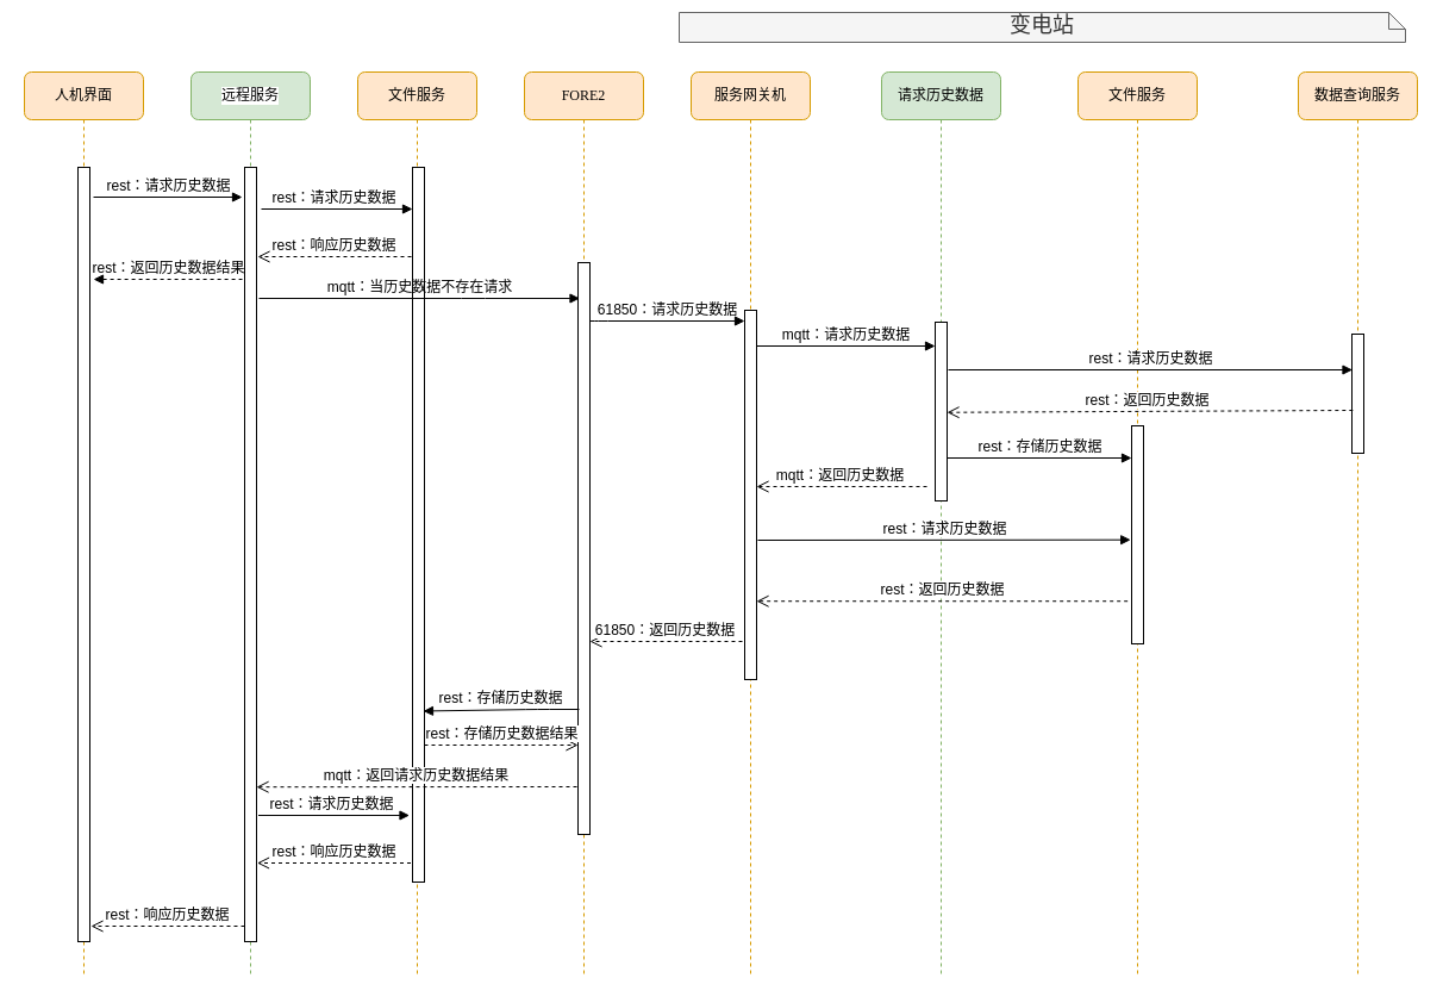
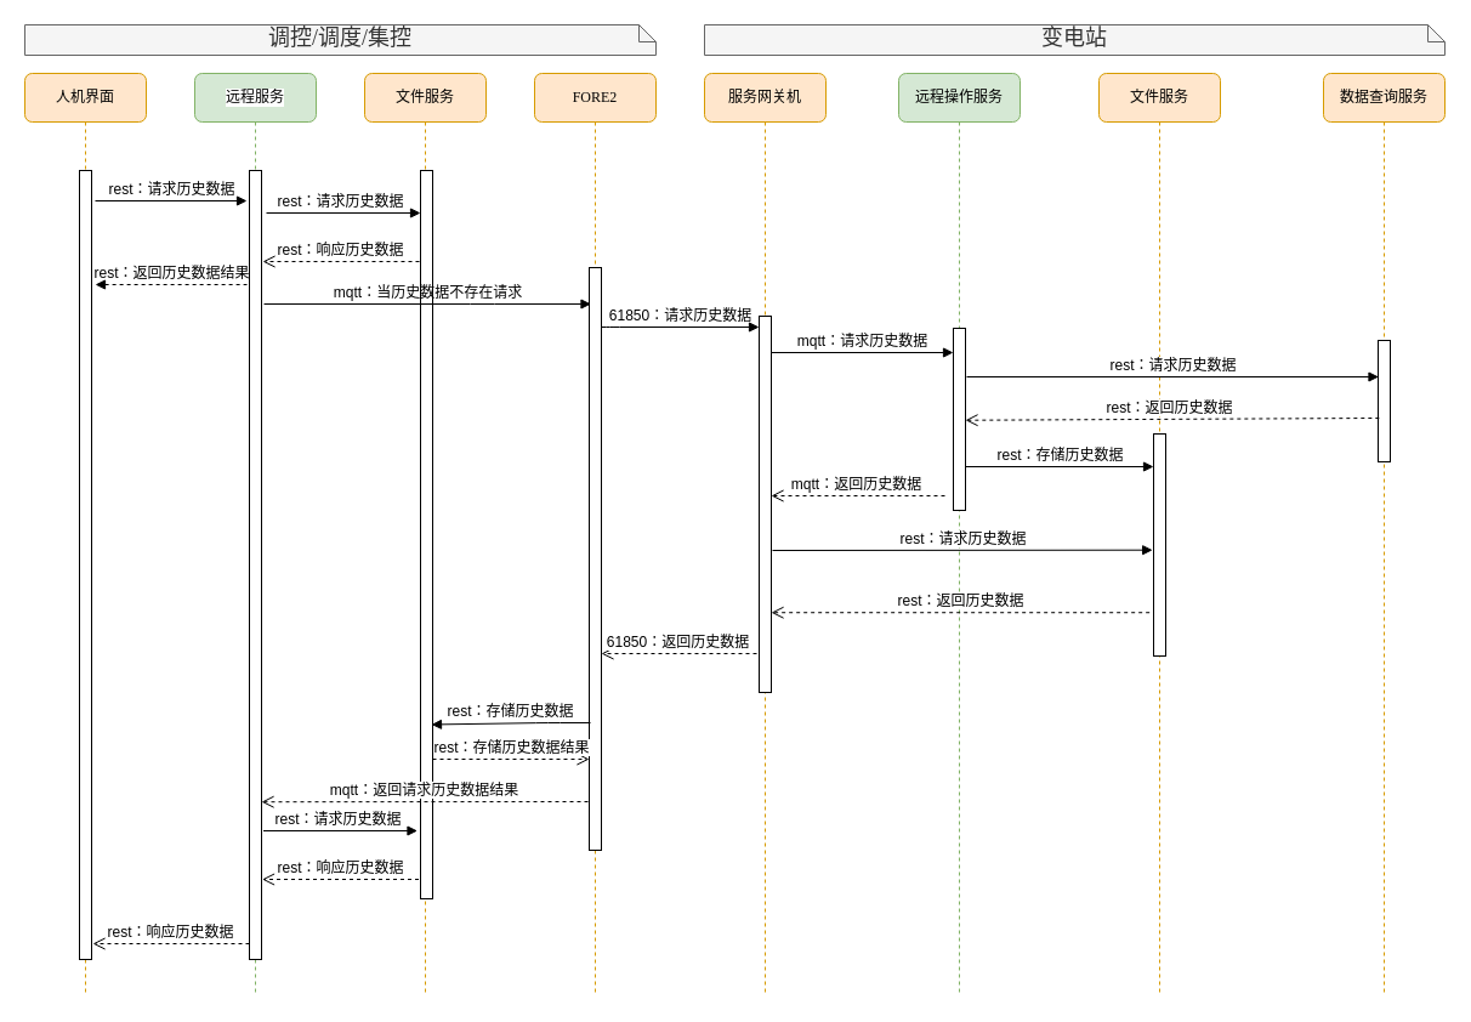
  <mxCell id="0" />
  <mxCell id="1" parent="0" />
  <mxCell id="2" value="远程服务" style="shape=umlLifeline;perimeter=lifelinePerimeter;whiteSpace=wrap;html=1;container=1;collapsible=0;recursiveResize=0;outlineConnect=0;rounded=1;shadow=0;comic=0;labelBackgroundColor=#ffffff;strokeWidth=1;fontFamily=Verdana;fontSize=12;align=center;fillColor=#d5e8d4;strokeColor=#82b366;" parent="1" vertex="1"><mxGeometry x="160" y="60" width="100" height="760" as="geometry" /></mxCell>
  <mxCell id="3" value="" style="html=1;points=[];perimeter=orthogonalPerimeter;rounded=0;shadow=0;comic=0;labelBackgroundColor=none;strokeWidth=1;fontFamily=Helvetica;fontSize=12;align=center;" parent="2" vertex="1"><mxGeometry x="45" y="80" width="10" height="650" as="geometry" /></mxCell>
  <mxCell id="4" value="FORE2" style="shape=umlLifeline;perimeter=lifelinePerimeter;whiteSpace=wrap;html=1;container=1;collapsible=0;recursiveResize=0;outlineConnect=0;rounded=1;shadow=0;comic=0;labelBackgroundColor=none;strokeWidth=1;fontFamily=Verdana;fontSize=12;align=center;fillColor=#ffe6cc;strokeColor=#d79b00;" parent="1" vertex="1"><mxGeometry x="440" y="60" width="100" height="760" as="geometry" /></mxCell>
  <mxCell id="5" value="" style="html=1;points=[];perimeter=orthogonalPerimeter;rounded=0;shadow=0;comic=0;labelBackgroundColor=none;strokeWidth=1;fontFamily=Helvetica;fontSize=12;align=center;" parent="4" vertex="1"><mxGeometry x="45" y="160" width="10" height="480" as="geometry" /></mxCell>
  <mxCell id="6" value="服务网关机" style="shape=umlLifeline;perimeter=lifelinePerimeter;whiteSpace=wrap;html=1;container=1;collapsible=0;recursiveResize=0;outlineConnect=0;rounded=1;shadow=0;comic=0;labelBackgroundColor=none;strokeWidth=1;fontFamily=Verdana;fontSize=12;align=center;fillColor=#ffe6cc;strokeColor=#d79b00;" parent="1" vertex="1"><mxGeometry x="580" y="60" width="100" height="760" as="geometry" /></mxCell>
- <mxCell id="7" value="请求历史数据" style="shape=umlLifeline;perimeter=lifelinePerimeter;whiteSpace=wrap;html=1;container=1;collapsible=0;recursiveResize=0;outlineConnect=0;rounded=1;shadow=0;comic=0;labelBackgroundColor=none;strokeWidth=1;fontFamily=Verdana;fontSize=12;align=center;fillColor=#d5e8d4;strokeColor=#82b366;" parent="1" vertex="1"><mxGeometry x="740" y="60" width="100" height="760" as="geometry" /></mxCell>
+ <mxCell id="7" value="远程操作服务" style="shape=umlLifeline;perimeter=lifelinePerimeter;whiteSpace=wrap;html=1;container=1;collapsible=0;recursiveResize=0;outlineConnect=0;rounded=1;shadow=0;comic=0;labelBackgroundColor=none;strokeWidth=1;fontFamily=Verdana;fontSize=12;align=center;fillColor=#d5e8d4;strokeColor=#82b366;" parent="1" vertex="1"><mxGeometry x="740" y="60" width="100" height="760" as="geometry" /></mxCell>
  <mxCell id="8" value="" style="html=1;points=[];perimeter=orthogonalPerimeter;rounded=0;shadow=0;comic=0;labelBackgroundColor=none;strokeWidth=1;fontFamily=Helvetica;fontSize=12;align=center;" parent="7" vertex="1"><mxGeometry x="45" y="210" width="10" height="150" as="geometry" /></mxCell>
  <mxCell id="9" value="文件服务" style="shape=umlLifeline;perimeter=lifelinePerimeter;whiteSpace=wrap;html=1;container=1;collapsible=0;recursiveResize=0;outlineConnect=0;rounded=1;shadow=0;comic=0;labelBackgroundColor=none;strokeWidth=1;fontFamily=Verdana;fontSize=12;align=center;fillColor=#ffe6cc;strokeColor=#d79b00;" parent="1" vertex="1"><mxGeometry x="905" y="60" width="100" height="760" as="geometry" /></mxCell>
  <mxCell id="10" value="" style="html=1;points=[];perimeter=orthogonalPerimeter;rounded=0;shadow=0;comic=0;labelBackgroundColor=none;strokeWidth=1;fontFamily=Helvetica;fontSize=12;align=center;" parent="9" vertex="1"><mxGeometry x="45" y="297" width="10" height="183" as="geometry" /></mxCell>
  <mxCell id="11" value="人机界面" style="shape=umlLifeline;perimeter=lifelinePerimeter;whiteSpace=wrap;html=1;container=1;collapsible=0;recursiveResize=0;outlineConnect=0;rounded=1;shadow=0;comic=0;labelBackgroundColor=none;strokeWidth=1;fontFamily=Verdana;fontSize=12;align=center;fillColor=#ffe6cc;strokeColor=#d79b00;" parent="1" vertex="1"><mxGeometry x="20" y="60" width="100" height="760" as="geometry" /></mxCell>
  <mxCell id="12" value="" style="html=1;points=[];perimeter=orthogonalPerimeter;rounded=0;shadow=0;comic=0;labelBackgroundColor=none;strokeWidth=1;fontFamily=Helvetica;fontSize=12;align=center;" parent="11" vertex="1"><mxGeometry x="45" y="80" width="10" height="650" as="geometry" /></mxCell>
  <mxCell id="13" value="" style="html=1;points=[];perimeter=orthogonalPerimeter;rounded=0;shadow=0;comic=0;labelBackgroundColor=none;strokeWidth=1;fontFamily=Helvetica;fontSize=12;align=center;" parent="1" vertex="1"><mxGeometry x="625" y="260" width="10" height="310" as="geometry" /></mxCell>
  <mxCell id="14" value="61850：请求历史数据" style="html=1;verticalAlign=bottom;endArrow=block;labelBackgroundColor=none;fontFamily=Helvetica;fontSize=12;edgeStyle=elbowEdgeStyle;elbow=vertical;" parent="1" edge="1"><mxGeometry relative="1" as="geometry"><mxPoint x="495" y="269" as="sourcePoint" /><Array as="points"><mxPoint x="500" y="269" /></Array><mxPoint x="625" y="269" as="targetPoint" /></mxGeometry></mxCell>
  <mxCell id="15" value="rest：请求历史数据" style="html=1;verticalAlign=bottom;endArrow=block;entryX=0;entryY=0;labelBackgroundColor=none;fontFamily=Helvetica;fontSize=12;edgeStyle=elbowEdgeStyle;elbow=vertical;" parent="1" edge="1"><mxGeometry relative="1" as="geometry"><mxPoint x="78" y="165" as="sourcePoint" /><mxPoint x="203" y="165" as="targetPoint" /></mxGeometry></mxCell>
- <mxCell id="17" value="&lt;font style=&quot;font-size: 18px&quot;&gt;变电站&lt;/font&gt;" style="shape=note;whiteSpace=wrap;html=1;size=14;verticalAlign=top;align=center;spacingTop=-6;rounded=0;shadow=0;comic=0;labelBackgroundColor=none;strokeWidth=1;fontFamily=Verdana;fontSize=12;fillColor=#f5f5f5;strokeColor=#666666;fontColor=#333333;" parent="1" vertex="1"><mxGeometry x="570" y="10" width="610" height="25" as="geometry" /></mxCell>
+ <mxCell id="16" value="&lt;div style=&quot;text-align: justify&quot;&gt;&lt;span&gt;&lt;font style=&quot;font-size: 18px&quot;&gt;调控/调度/集控&lt;/font&gt;&lt;/span&gt;&lt;/div&gt;" style="shape=note;whiteSpace=wrap;html=1;size=14;verticalAlign=top;align=center;spacingTop=-6;rounded=0;shadow=0;comic=0;labelBackgroundColor=none;strokeWidth=1;fontFamily=Verdana;fontSize=12;fillColor=#f5f5f5;strokeColor=#666666;fontColor=#333333;" parent="1" vertex="1"><mxGeometry x="20" y="20" width="520" height="25" as="geometry" /></mxCell>
+ <mxCell id="17" value="&lt;font style=&quot;font-size: 18px&quot;&gt;变电站&lt;/font&gt;" style="shape=note;whiteSpace=wrap;html=1;size=14;verticalAlign=top;align=center;spacingTop=-6;rounded=0;shadow=0;comic=0;labelBackgroundColor=none;strokeWidth=1;fontFamily=Verdana;fontSize=12;fillColor=#f5f5f5;strokeColor=#666666;fontColor=#333333;" parent="1" vertex="1"><mxGeometry x="580" y="20" width="610" height="25" as="geometry" /></mxCell>
  <mxCell id="18" value="mqtt：请求历史数据" style="html=1;verticalAlign=bottom;endArrow=block;fontFamily=Helvetica;fontSize=12;" parent="1" edge="1"><mxGeometry width="80" relative="1" as="geometry"><mxPoint x="635" y="290" as="sourcePoint" /><mxPoint x="785" y="290" as="targetPoint" /></mxGeometry></mxCell>
  <mxCell id="19" value="rest：返回历史数据" style="html=1;verticalAlign=bottom;endArrow=open;dashed=1;endSize=8;fontFamily=Helvetica;exitX=-0.333;exitY=0.881;exitDx=0;exitDy=0;exitPerimeter=0;fontSize=12;" parent="1" edge="1"><mxGeometry relative="1" as="geometry"><mxPoint x="946.67" y="504.223" as="sourcePoint" /><mxPoint x="635" y="504.223" as="targetPoint" /></mxGeometry></mxCell>
  <mxCell id="20" value="文件服务" style="shape=umlLifeline;perimeter=lifelinePerimeter;whiteSpace=wrap;html=1;container=1;collapsible=0;recursiveResize=0;outlineConnect=0;rounded=1;shadow=0;comic=0;labelBackgroundColor=none;strokeWidth=1;fontFamily=Verdana;fontSize=12;align=center;fillColor=#ffe6cc;strokeColor=#d79b00;" parent="1" vertex="1"><mxGeometry x="300" y="60" width="100" height="760" as="geometry" /></mxCell>
  <mxCell id="21" value="" style="html=1;points=[];perimeter=orthogonalPerimeter;rounded=0;shadow=0;comic=0;labelBackgroundColor=none;strokeWidth=1;fontFamily=Helvetica;fontSize=12;align=center;" parent="20" vertex="1"><mxGeometry x="46" y="80" width="10" height="600" as="geometry" /></mxCell>
  <mxCell id="22" value="rest：存储历史数据" style="html=1;verticalAlign=bottom;endArrow=block;fontFamily=Helvetica;entryX=0.9;entryY=0.287;entryDx=0;entryDy=0;entryPerimeter=0;fontSize=12;" parent="20" edge="1"><mxGeometry width="80" relative="1" as="geometry"><mxPoint x="186" y="535" as="sourcePoint" /><mxPoint x="55.0" y="536.48" as="targetPoint" /><Array as="points"><mxPoint x="151" y="535" /></Array></mxGeometry></mxCell>
  <mxCell id="23" value="rest：存储历史数据结果" style="html=1;verticalAlign=bottom;endArrow=open;dashed=1;endSize=8;fontFamily=Helvetica;entryX=-0.1;entryY=0.2;entryDx=0;entryDy=0;entryPerimeter=0;fontSize=12;" parent="20" edge="1"><mxGeometry relative="1" as="geometry"><mxPoint x="56" y="565" as="sourcePoint" /><mxPoint x="185" y="565" as="targetPoint" /></mxGeometry></mxCell>
  <mxCell id="24" value="rest：响应历史数据" style="html=1;verticalAlign=bottom;endArrow=open;dashed=1;endSize=8;fontFamily=Helvetica;entryX=-0.1;entryY=0.2;entryDx=0;entryDy=0;entryPerimeter=0;fontSize=12;" parent="1" edge="1"><mxGeometry relative="1" as="geometry"><mxPoint x="345" y="215" as="sourcePoint" /><mxPoint x="216" y="215" as="targetPoint" /></mxGeometry></mxCell>
  <mxCell id="25" value="mqtt：返回请求历史数据结果" style="html=1;verticalAlign=bottom;endArrow=open;dashed=1;endSize=8;fontFamily=Helvetica;exitX=-0.1;exitY=1;exitDx=0;exitDy=0;exitPerimeter=0;entryX=1;entryY=0.81;entryDx=0;entryDy=0;entryPerimeter=0;fontSize=12;" parent="1" edge="1"><mxGeometry relative="1" as="geometry"><mxPoint x="484" y="660" as="sourcePoint" /><mxPoint x="215" y="660.2" as="targetPoint" /></mxGeometry></mxCell>
  <mxCell id="26" value="rest：响应历史数据" style="html=1;verticalAlign=bottom;endArrow=open;dashed=1;endSize=8;fontFamily=Helvetica;entryX=1.1;entryY=0.98;entryDx=0;entryDy=0;entryPerimeter=0;fontSize=12;" parent="1" source="3" target="12" edge="1"><mxGeometry relative="1" as="geometry"><mxPoint x="180" y="210" as="sourcePoint" /><mxPoint x="100" y="210" as="targetPoint" /></mxGeometry></mxCell>
  <mxCell id="27" value="rest：请求历史数据" style="html=1;verticalAlign=bottom;endArrow=block;fontFamily=Helvetica;exitX=1.3;exitY=0.25;exitDx=0;exitDy=0;exitPerimeter=0;fontSize=12;" parent="1" edge="1"><mxGeometry x="-0.039" width="80" relative="1" as="geometry"><mxPoint x="219" y="175" as="sourcePoint" /><mxPoint x="346" y="175" as="targetPoint" /><mxPoint as="offset" /></mxGeometry></mxCell>
  <mxCell id="28" value="数据查询服务" style="shape=umlLifeline;perimeter=lifelinePerimeter;whiteSpace=wrap;html=1;container=1;collapsible=0;recursiveResize=0;outlineConnect=0;rounded=1;shadow=0;comic=0;labelBackgroundColor=none;strokeWidth=1;fontFamily=Verdana;fontSize=12;align=center;fillColor=#ffe6cc;strokeColor=#d79b00;" parent="1" vertex="1"><mxGeometry x="1090" y="60" width="100" height="760" as="geometry" /></mxCell>
  <mxCell id="29" value="" style="html=1;points=[];perimeter=orthogonalPerimeter;rounded=0;shadow=0;comic=0;labelBackgroundColor=none;strokeWidth=1;fontFamily=Helvetica;fontSize=12;align=center;" parent="28" vertex="1"><mxGeometry x="45" y="220" width="10" height="100" as="geometry" /></mxCell>
  <mxCell id="30" value="rest：请求历史数据" style="html=1;verticalAlign=bottom;endArrow=block;fontFamily=Helvetica;fontSize=12;" parent="1" edge="1"><mxGeometry width="80" relative="1" as="geometry"><mxPoint x="796" y="310" as="sourcePoint" /><mxPoint x="1135.5" y="310" as="targetPoint" /></mxGeometry></mxCell>
  <mxCell id="31" value="rest：返回历史数据" style="html=1;verticalAlign=bottom;endArrow=open;dashed=1;endSize=8;fontFamily=Helvetica;entryX=1;entryY=0.262;entryDx=0;entryDy=0;entryPerimeter=0;exitX=0.083;exitY=0.347;exitDx=0;exitDy=0;exitPerimeter=0;fontSize=12;" parent="1" edge="1"><mxGeometry x="0.016" relative="1" as="geometry"><mxPoint x="1135.83" y="343.99" as="sourcePoint" /><mxPoint x="795" y="345.74" as="targetPoint" /><mxPoint as="offset" /></mxGeometry></mxCell>
  <mxCell id="32" value="61850：返回历史数据" style="html=1;verticalAlign=bottom;endArrow=open;dashed=1;endSize=8;fontFamily=Helvetica;entryX=1.2;entryY=0.9;entryDx=0;entryDy=0;entryPerimeter=0;fontSize=12;" parent="1" edge="1"><mxGeometry x="0.016" relative="1" as="geometry"><mxPoint x="623" y="538" as="sourcePoint" /><mxPoint x="495" y="538" as="targetPoint" /><mxPoint as="offset" /></mxGeometry></mxCell>
  <mxCell id="33" value="mqtt：返回历史数据" style="html=1;verticalAlign=bottom;endArrow=open;dashed=1;endSize=8;fontFamily=Helvetica;entryX=1.2;entryY=0.9;entryDx=0;entryDy=0;entryPerimeter=0;fontSize=12;" parent="1" edge="1"><mxGeometry x="0.016" relative="1" as="geometry"><mxPoint x="778" y="408" as="sourcePoint" /><mxPoint x="635" y="408" as="targetPoint" /><mxPoint as="offset" /></mxGeometry></mxCell>
  <mxCell id="34" value="rest：请求历史数据" style="html=1;verticalAlign=bottom;endArrow=block;fontFamily=Helvetica;entryX=-0.083;entryY=0.512;entryDx=0;entryDy=0;entryPerimeter=0;fontSize=12;" parent="1" edge="1"><mxGeometry width="80" relative="1" as="geometry"><mxPoint x="636" y="453" as="sourcePoint" /><mxPoint x="949.17" y="452.696" as="targetPoint" /><mxPoint as="offset" /></mxGeometry></mxCell>
  <mxCell id="35" value="mqtt：当历史数据不存在请求" style="html=1;verticalAlign=bottom;endArrow=block;labelBackgroundColor=none;fontFamily=Helvetica;fontSize=12;edgeStyle=elbowEdgeStyle;elbow=vertical;" parent="1" edge="1"><mxGeometry x="0.003" relative="1" as="geometry"><mxPoint x="217" y="250" as="sourcePoint" /><mxPoint x="486.5" y="250" as="targetPoint" /><Array as="points"><mxPoint x="397" y="250" /><mxPoint x="237" y="300" /><mxPoint x="227" y="300" /></Array><mxPoint as="offset" /></mxGeometry></mxCell>
  <mxCell id="36" value="rest：请求历史数据" style="html=1;verticalAlign=bottom;endArrow=block;fontFamily=Helvetica;exitX=1.3;exitY=0.25;exitDx=0;exitDy=0;exitPerimeter=0;fontSize=12;" parent="1" edge="1"><mxGeometry x="-0.039" width="80" relative="1" as="geometry"><mxPoint x="216.5" y="684" as="sourcePoint" /><mxPoint x="343.5" y="684" as="targetPoint" /><mxPoint as="offset" /></mxGeometry></mxCell>
  <mxCell id="37" value="rest：响应历史数据" style="html=1;verticalAlign=bottom;endArrow=open;dashed=1;endSize=8;fontFamily=Helvetica;entryX=-0.1;entryY=0.2;entryDx=0;entryDy=0;entryPerimeter=0;fontSize=12;" parent="1" edge="1"><mxGeometry x="0.008" relative="1" as="geometry"><mxPoint x="344.5" y="724" as="sourcePoint" /><mxPoint x="215.5" y="724" as="targetPoint" /><mxPoint as="offset" /></mxGeometry></mxCell>
  <mxCell id="38" value="rest：存储历史数据" style="html=1;verticalAlign=bottom;endArrow=block;fontFamily=Helvetica;fontSize=12;" parent="1" edge="1"><mxGeometry width="80" relative="1" as="geometry"><mxPoint x="795" y="384" as="sourcePoint" /><mxPoint x="950" y="384" as="targetPoint" /></mxGeometry></mxCell>
  <mxCell id="39" value="rest：返回历史数据结果" style="html=1;verticalAlign=bottom;endArrow=none;entryX=0;entryY=0;labelBackgroundColor=none;fontFamily=Helvetica;fontSize=12;edgeStyle=elbowEdgeStyle;elbow=vertical;startArrow=block;startFill=1;endFill=0;dashed=1;" edge="1" parent="1"><mxGeometry relative="1" as="geometry"><mxPoint x="78" y="234" as="sourcePoint" /><mxPoint x="203" y="234" as="targetPoint" /></mxGeometry></mxCell>
